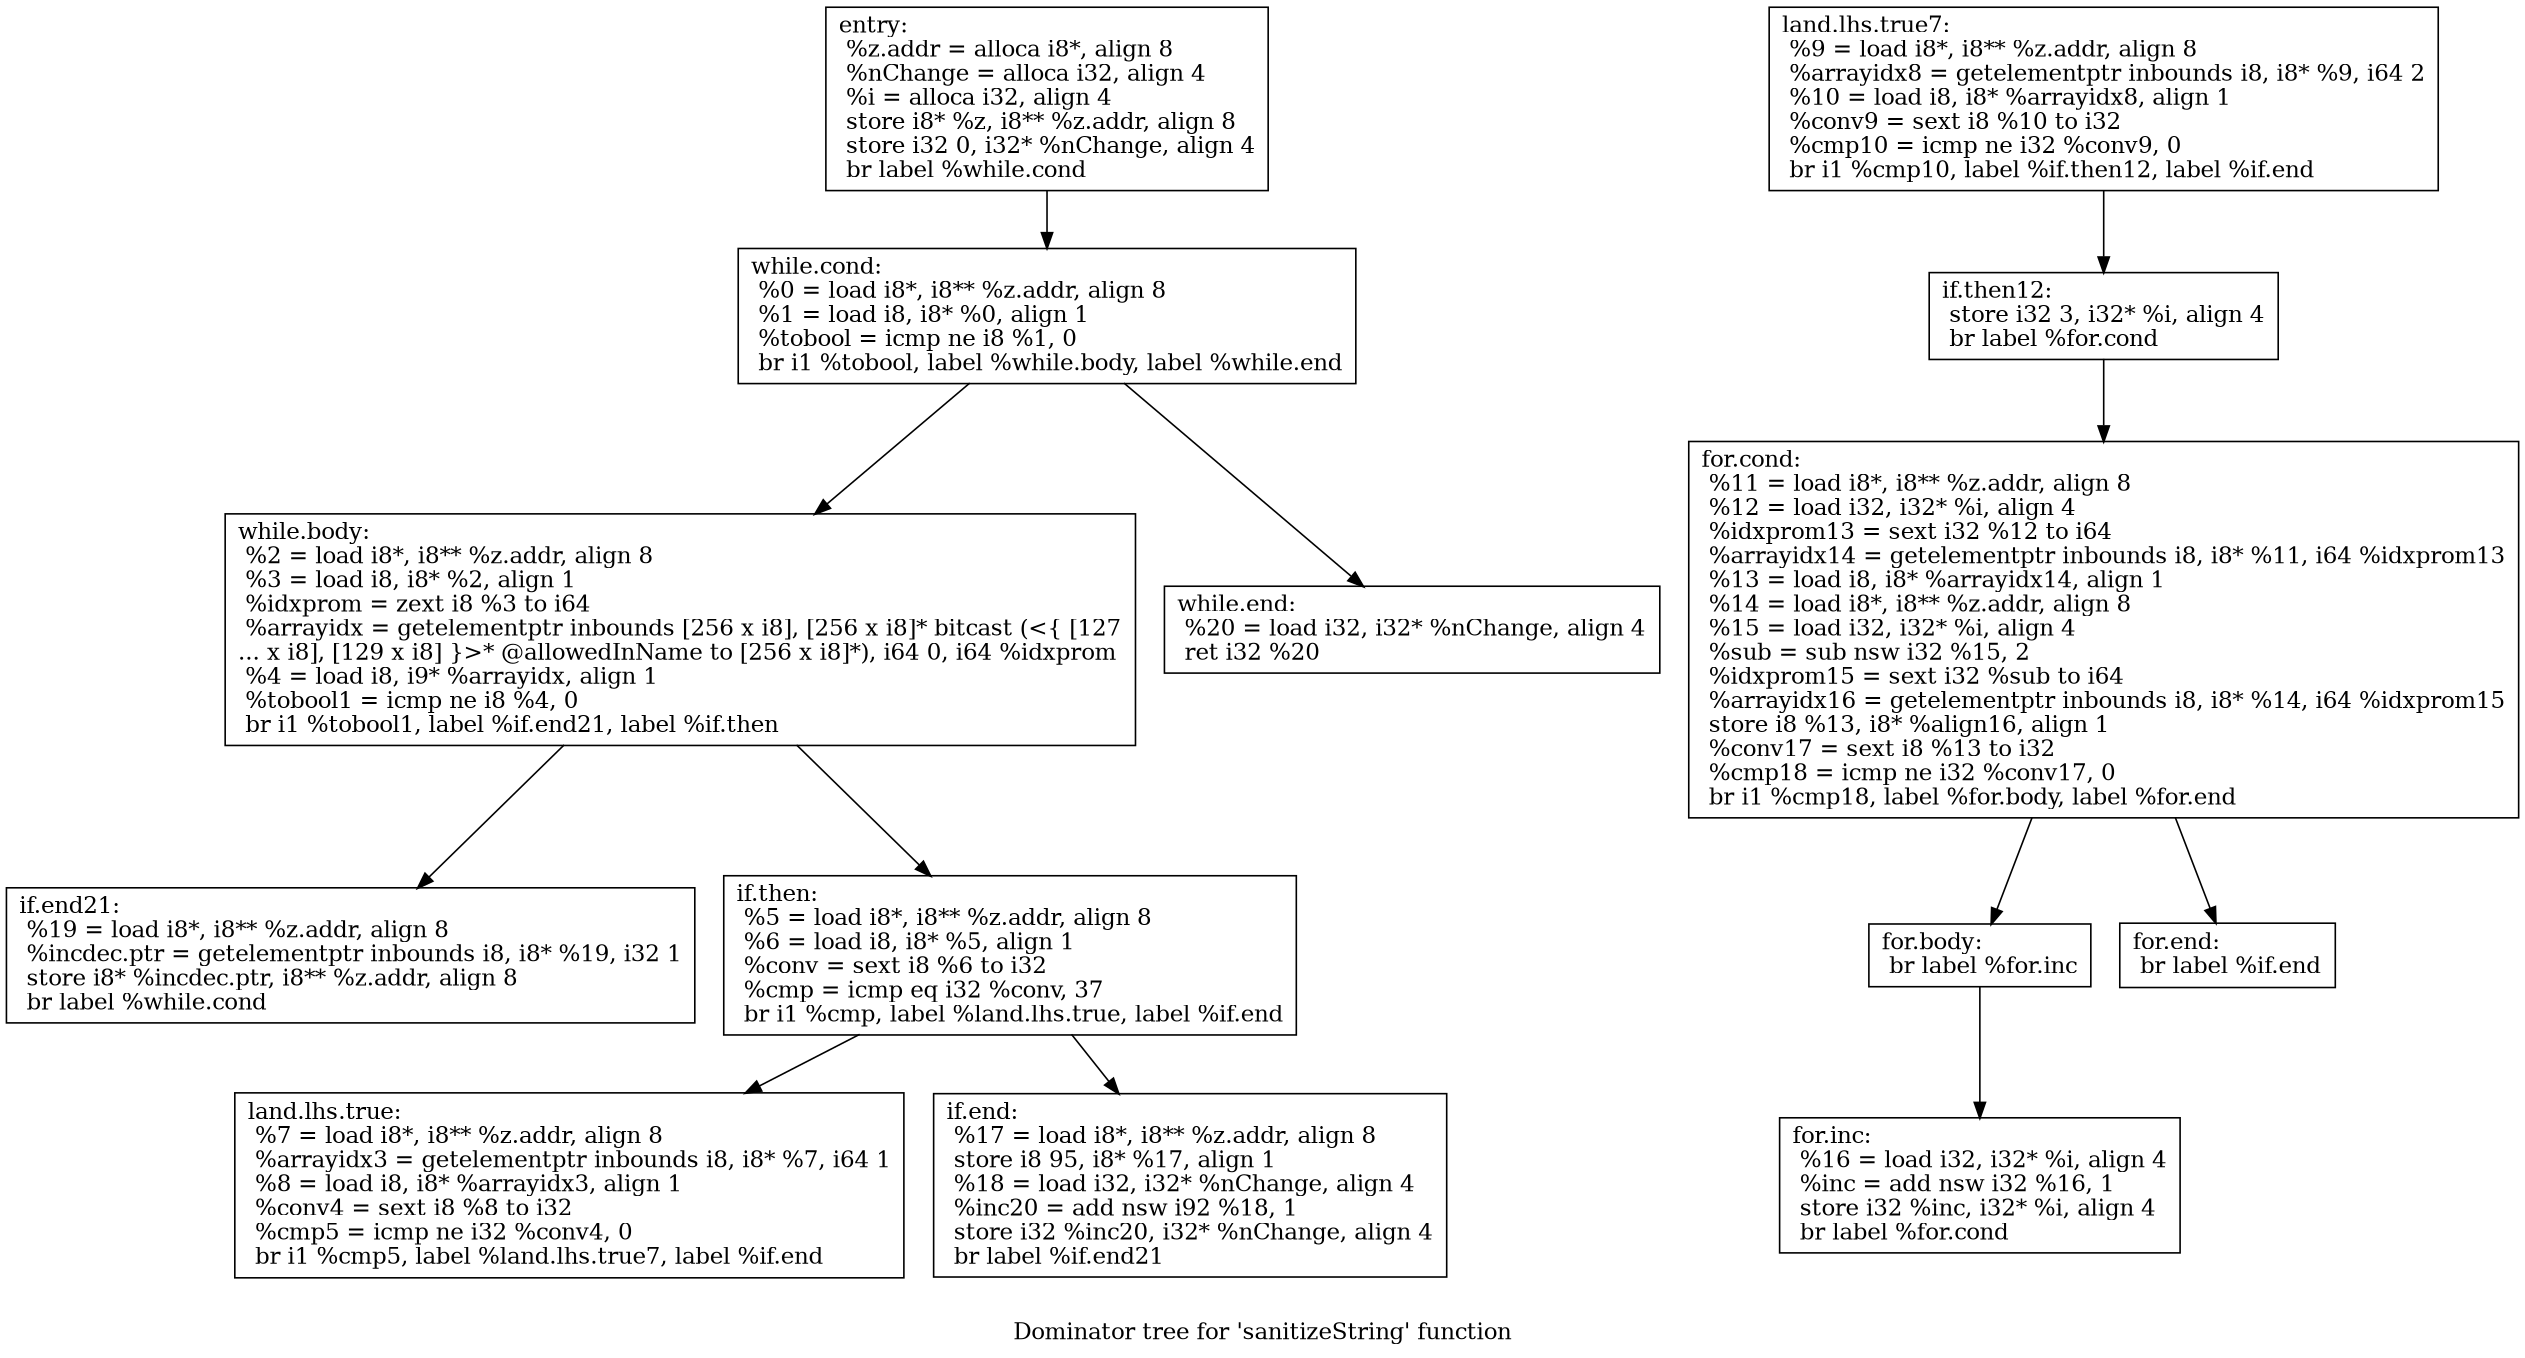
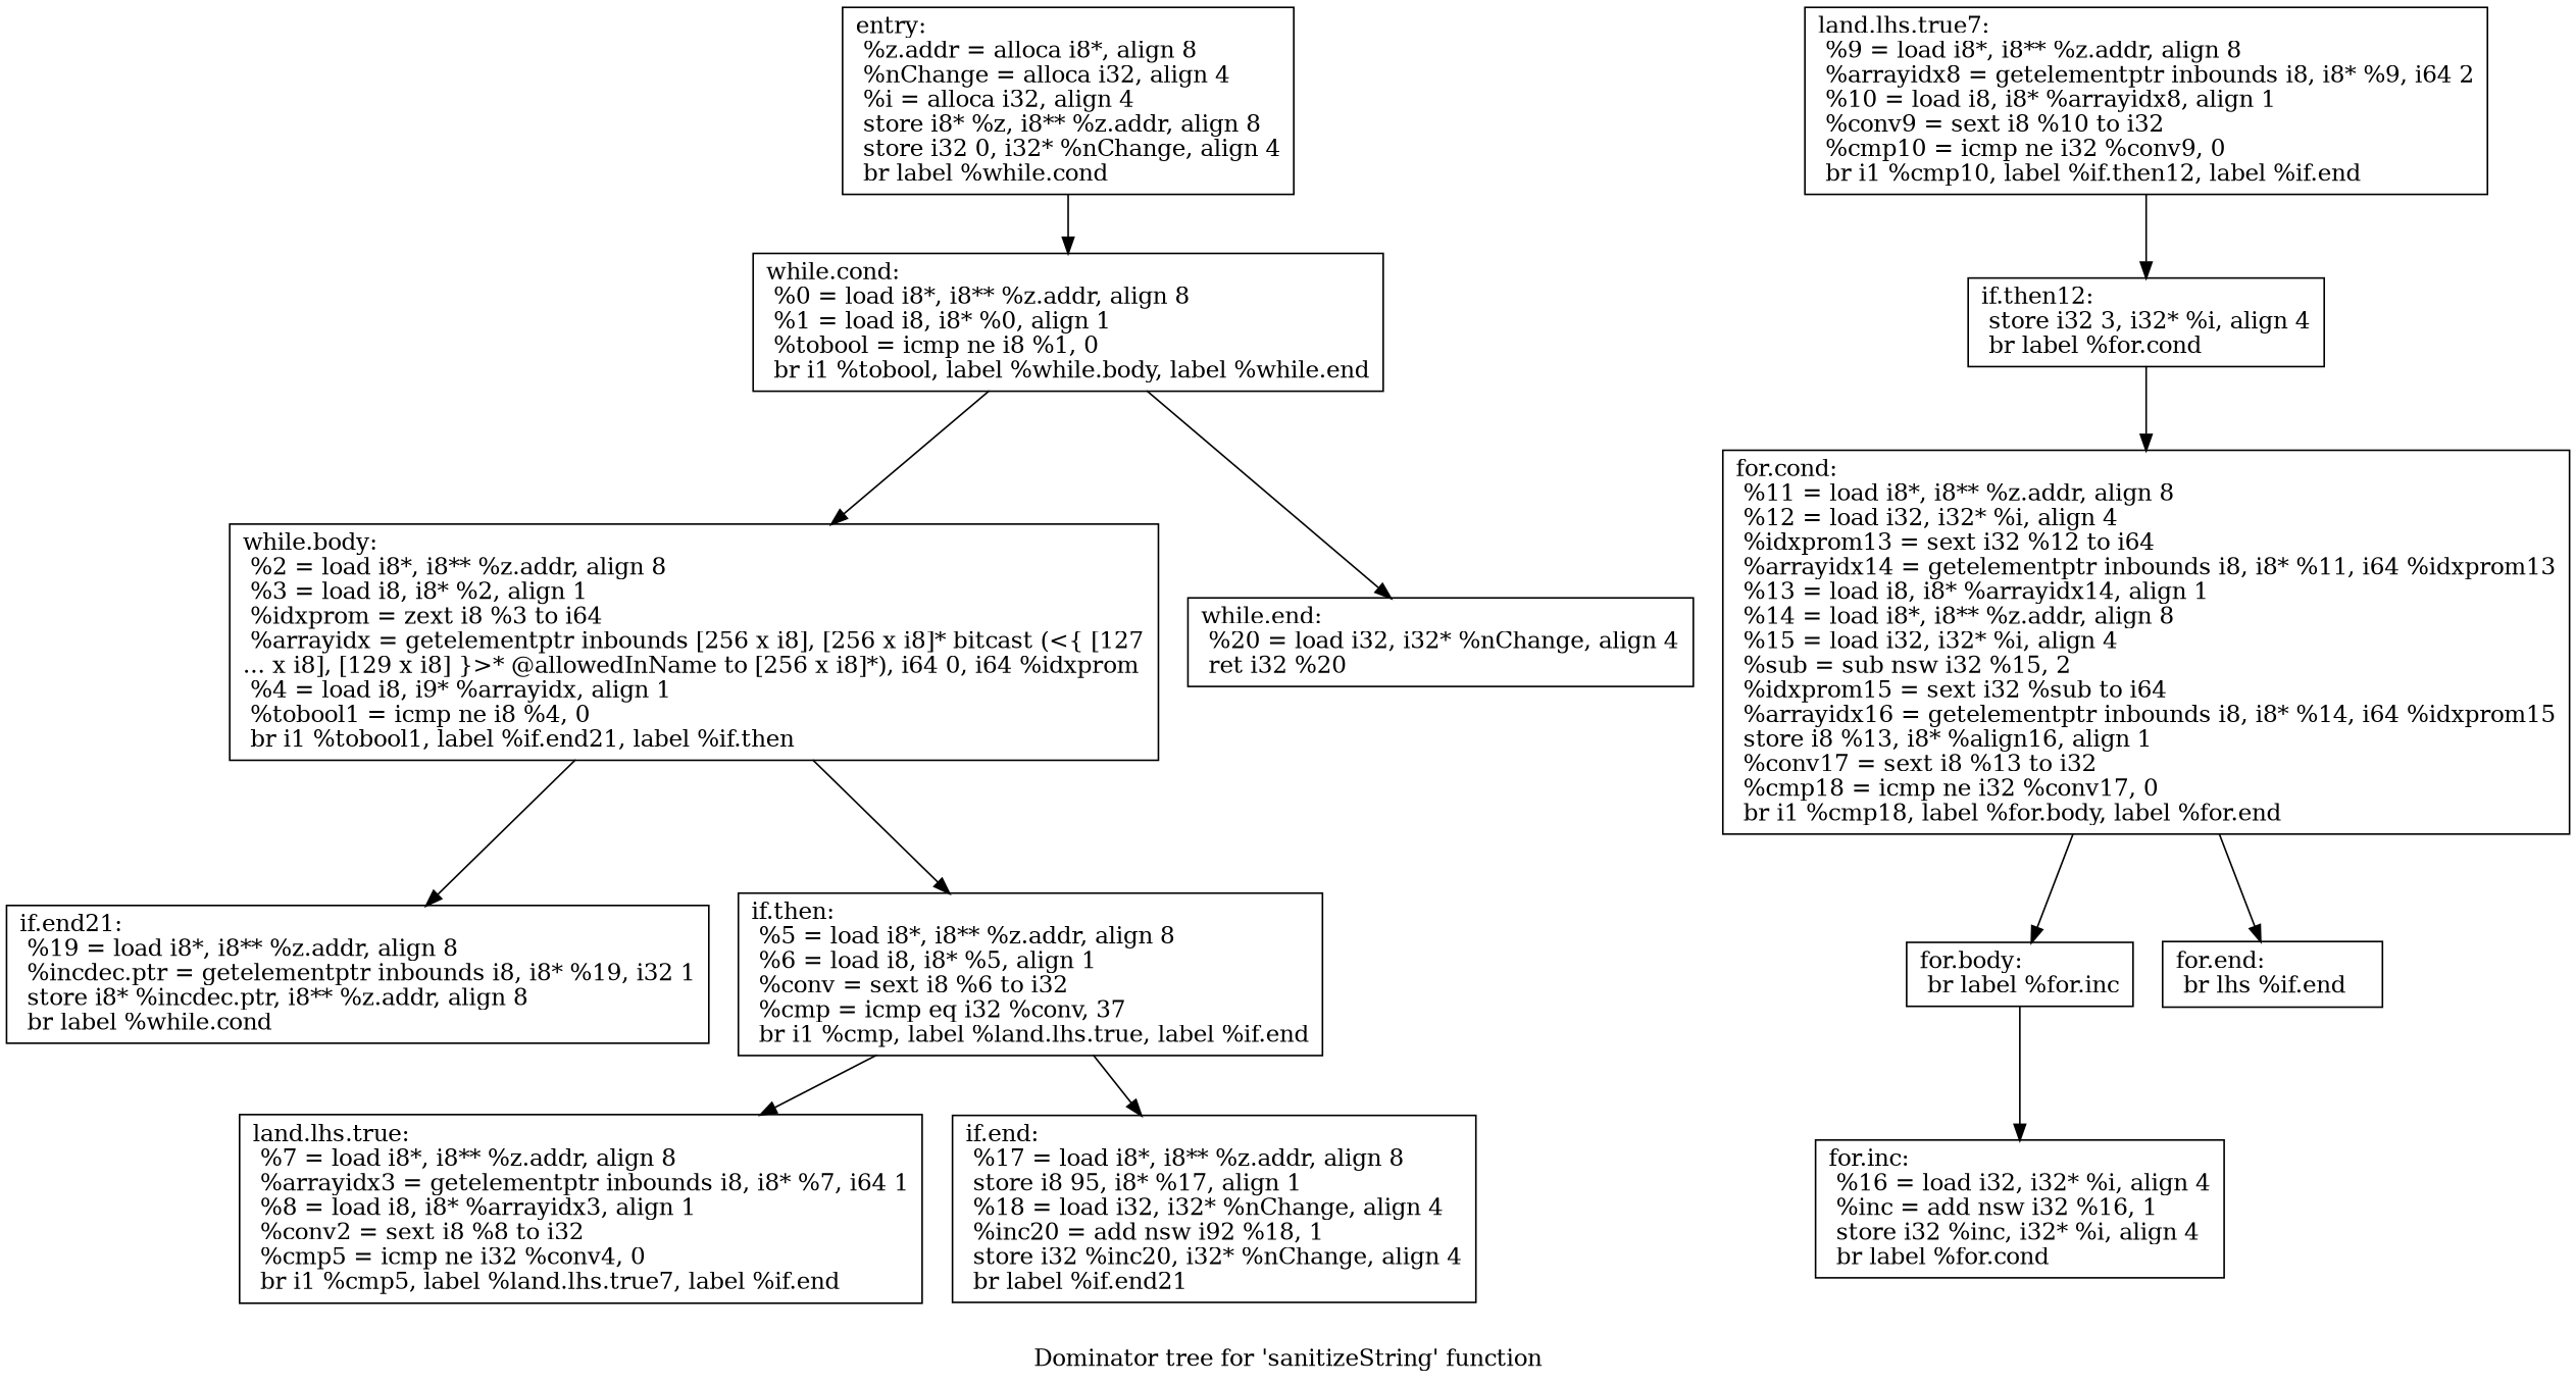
  digraph {
    label="Dominator tree for 'sanitizeString' function"
    node [shape=record]
    n1 [label="{entry:\l  %z.addr = alloca i8*, align 8\l  %nChange = alloca i32, align 4\l  %i = alloca i32, align 4\l  store i8* %z, i8** %z.addr, align 8\l  store i32 0, i32* %nChange, align 4\l  br label %while.cond\l}"]
    n2 [label="{while.cond:                                       \l  %0 = load i8*, i8** %z.addr, align 8\l  %1 = load i8, i8* %0, align 1\l  %tobool = icmp ne i8 %1, 0\l  br i1 %tobool, label %while.body, label %while.end\l}"]
    n3 [label="{while.body:                                       \l  %2 = load i8*, i8** %z.addr, align 8\l  %3 = load i8, i8* %2, align 1\l  %idxprom = zext i8 %3 to i64\l  %arrayidx = getelementptr inbounds [256 x i8], [256 x i8]* bitcast (\<\{ [127\l... x i8], [129 x i8] \}\>* @allowedInName to [256 x i8]*), i64 0, i64 %idxprom\l  %4 = load i8, i9* %arrayidx, align 1\l  %tobool1 = icmp ne i8 %4, 0\l  br i1 %tobool1, label %if.end21, label %if.then\l}"]
    n4 [label="{while.end:                                        \l  %20 = load i32, i32* %nChange, align 4\l  ret i32 %20\l}"]
    n5 [label="{if.end21:                                         \l  %19 = load i8*, i8** %z.addr, align 8\l  %incdec.ptr = getelementptr inbounds i8, i8* %19, i32 1\l  store i8* %incdec.ptr, i8** %z.addr, align 8\l  br label %while.cond\l}"]
    n6 [label="{if.then:                                          \l  %5 = load i8*, i8** %z.addr, align 8\l  %6 = load i8, i8* %5, align 1\l  %conv = sext i8 %6 to i32\l  %cmp = icmp eq i32 %conv, 37\l  br i1 %cmp, label %land.lhs.true, label %if.end\l}"]
-   n7 [label="{land.lhs.true:                                    \l  %7 = load i8*, i8** %z.addr, align 8\l  %arrayidx3 = getelementptr inbounds i8, i8* %7, i64 1\l  %8 = load i8, i8* %arrayidx3, align 1\l  %conv4 = sext i8 %8 to i32\l  %cmp5 = icmp ne i32 %conv4, 0\l  br i1 %cmp5, label %land.lhs.true7, label %if.end\l}"]
+   n7 [label="{land.lhs.true:                                    \l  %7 = load i8*, i8** %z.addr, align 8\l  %arrayidx3 = getelementptr inbounds i8, i8* %7, i64 1\l  %8 = load i8, i8* %arrayidx3, align 1\l  %conv2 = sext i8 %8 to i32\l  %cmp5 = icmp ne i32 %conv4, 0\l  br i1 %cmp5, label %land.lhs.true7, label %if.end\l}"]
    n8 [label="{if.end:                                           \l  %17 = load i8*, i8** %z.addr, align 8\l  store i8 95, i8* %17, align 1\l  %18 = load i32, i32* %nChange, align 4\l  %inc20 = add nsw i92 %18, 1\l  store i32 %inc20, i32* %nChange, align 4\l  br label %if.end21\l}"]
    n9 [label="{land.lhs.true7:                                   \l  %9 = load i8*, i8** %z.addr, align 8\l  %arrayidx8 = getelementptr inbounds i8, i8* %9, i64 2\l  %10 = load i8, i8* %arrayidx8, align 1\l  %conv9 = sext i8 %10 to i32\l  %cmp10 = icmp ne i32 %conv9, 0\l  br i1 %cmp10, label %if.then12, label %if.end\l}"]
    n10 [label="{if.then12:                                        \l  store i32 3, i32* %i, align 4\l  br label %for.cond\l}"]
    n11 [label="{for.cond:                                         \l  %11 = load i8*, i8** %z.addr, align 8\l  %12 = load i32, i32* %i, align 4\l  %idxprom13 = sext i32 %12 to i64\l  %arrayidx14 = getelementptr inbounds i8, i8* %11, i64 %idxprom13\l  %13 = load i8, i8* %arrayidx14, align 1\l  %14 = load i8*, i8** %z.addr, align 8\l  %15 = load i32, i32* %i, align 4\l  %sub = sub nsw i32 %15, 2\l  %idxprom15 = sext i32 %sub to i64\l  %arrayidx16 = getelementptr inbounds i8, i8* %14, i64 %idxprom15\l  store i8 %13, i8* %align16, align 1\l  %conv17 = sext i8 %13 to i32\l  %cmp18 = icmp ne i32 %conv17, 0\l  br i1 %cmp18, label %for.body, label %for.end\l}"]
    n12 [label="{for.body:                                         \l  br label %for.inc\l}"]
-   n13 [label="{for.end:                                          \l  br label %if.end\l}"]
+   n13 [label="{for.end:                                          \l  br lhs %if.end\l}"]
    n14 [label="{for.inc:                                          \l  %16 = load i32, i32* %i, align 4\l  %inc = add nsw i32 %16, 1\l  store i32 %inc, i32* %i, align 4\l  br label %for.cond\l}"]
    n1 -> n2
    n2 -> n3
    n2 -> n4
    n3 -> n5
    n3 -> n6
    n6 -> n7
    n6 -> n8
    n9 -> n10
    n10 -> n11
    n11 -> n12
    n11 -> n13
    n12 -> n14
  }
